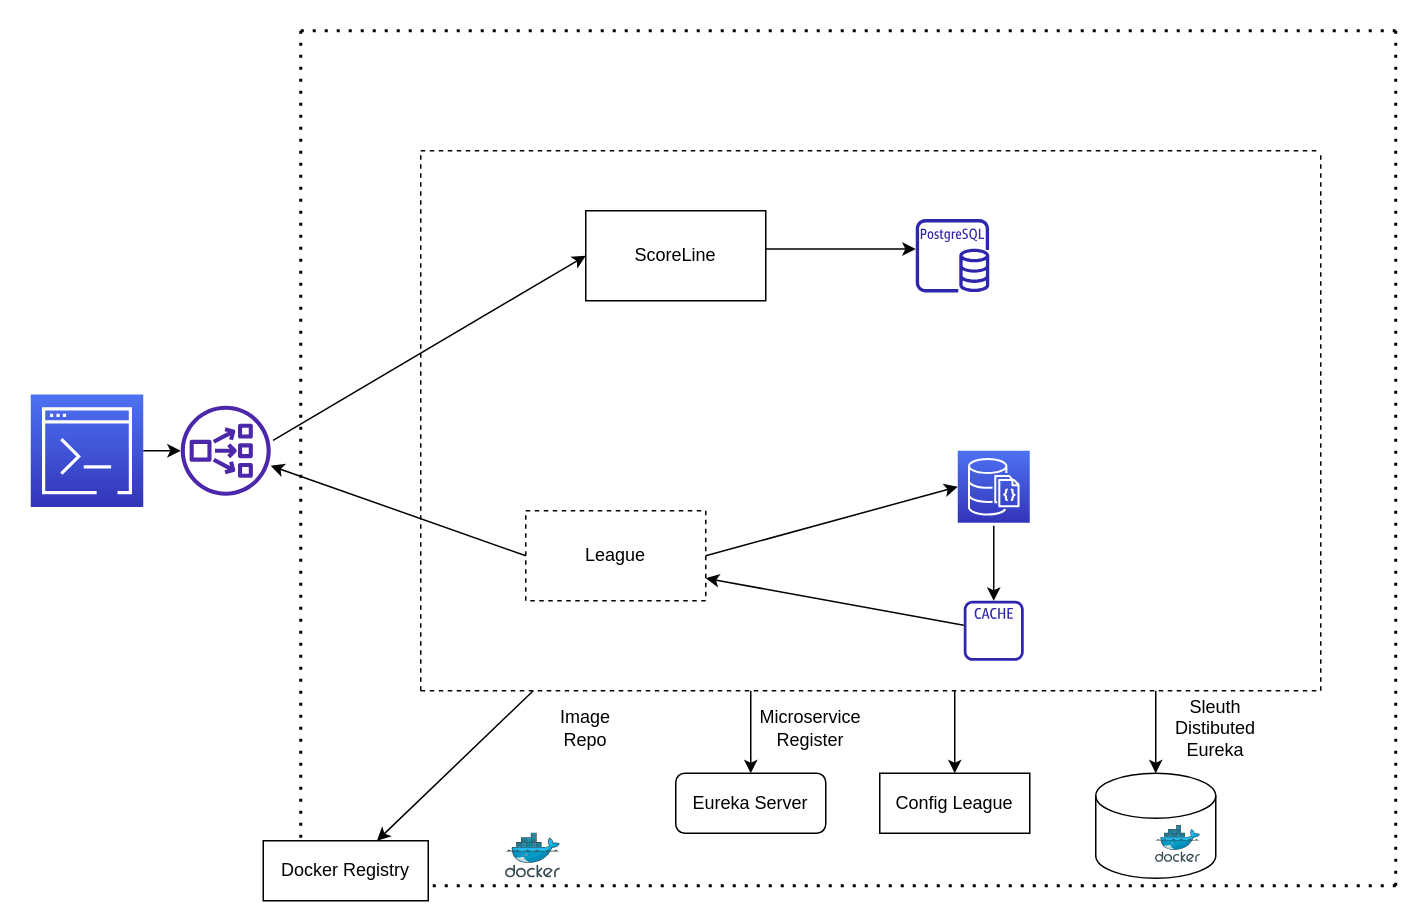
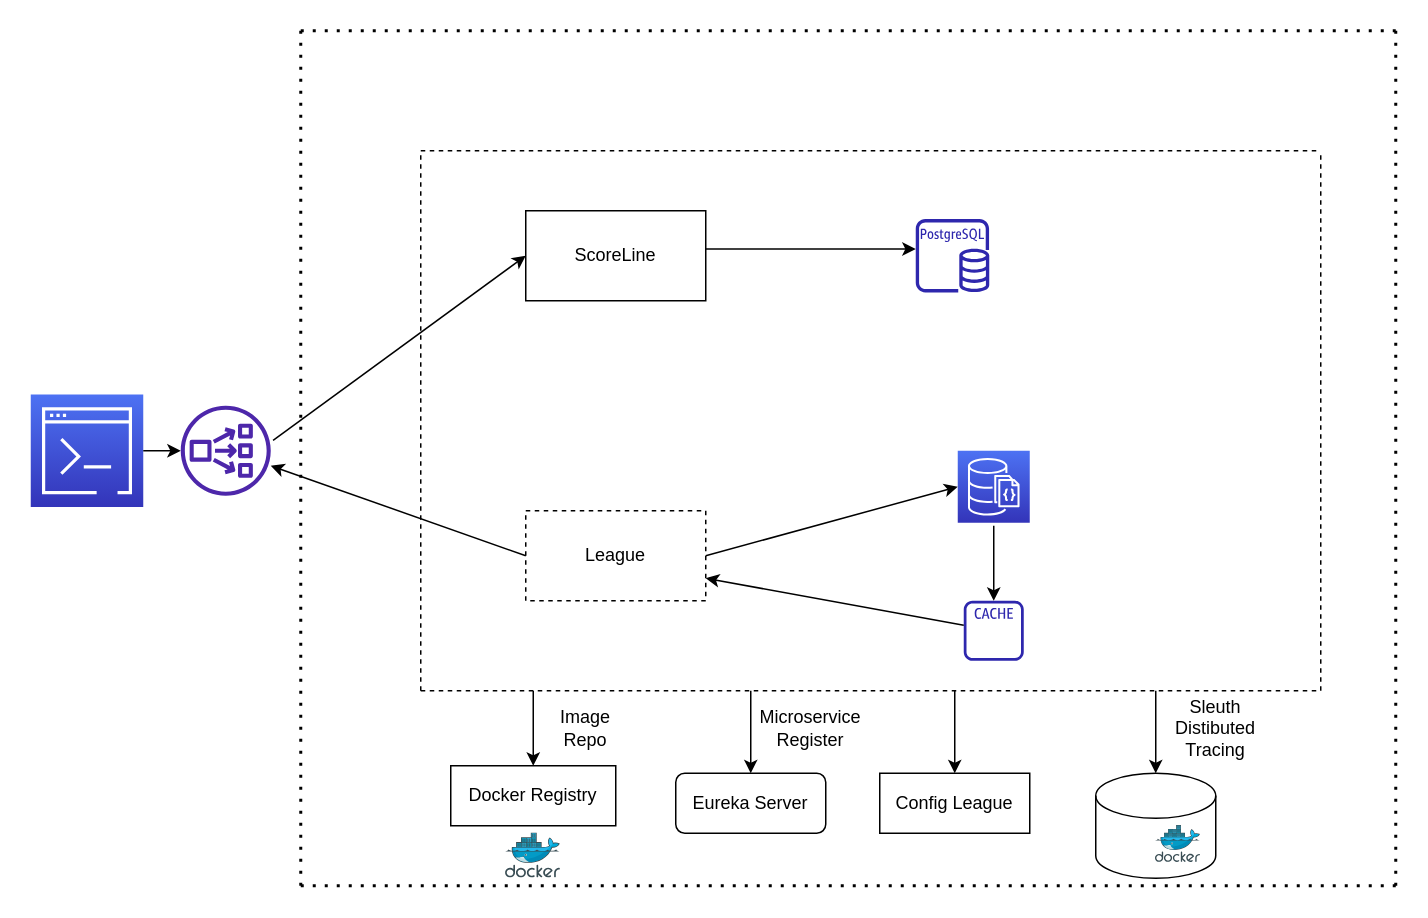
  <mxCell id="0" />
  <mxCell id="1" parent="0" />
  <mxCell id="2" value="" style="endArrow=none;dashed=1;html=1;dashPattern=1 3;strokeWidth=2;rounded=0;" edge="1" parent="1"><mxGeometry width="50" height="50" relative="1" as="geometry"><mxPoint x="200" y="20" as="sourcePoint" /><mxPoint x="930" y="20" as="targetPoint" /></mxGeometry></mxCell>
  <mxCell id="3" value="" style="endArrow=none;dashed=1;html=1;dashPattern=1 3;strokeWidth=2;rounded=0;" edge="1" parent="1"><mxGeometry width="50" height="50" relative="1" as="geometry"><mxPoint x="200" y="590" as="sourcePoint" /><mxPoint x="200" y="20" as="targetPoint" /></mxGeometry></mxCell>
  <mxCell id="4" value="" style="endArrow=none;dashed=1;html=1;dashPattern=1 3;strokeWidth=2;rounded=0;" edge="1" parent="1"><mxGeometry width="50" height="50" relative="1" as="geometry"><mxPoint x="200" y="590" as="sourcePoint" /><mxPoint x="930" y="590" as="targetPoint" /></mxGeometry></mxCell>
  <mxCell id="5" value="" style="sketch=0;outlineConnect=0;fontColor=#232F3E;gradientColor=none;fillColor=#4D27AA;strokeColor=none;dashed=0;verticalLabelPosition=bottom;verticalAlign=top;align=center;html=1;fontSize=12;fontStyle=0;aspect=fixed;pointerEvents=1;shape=mxgraph.aws4.network_load_balancer;" vertex="1" parent="1"><mxGeometry x="120" y="270" width="60" height="60" as="geometry" /></mxCell>
- <mxCell id="6" value="ScoreLine" style="rounded=0;whiteSpace=wrap;html=1;" vertex="1" parent="1"><mxGeometry x="390" y="140" width="120" height="60" as="geometry" /></mxCell>
+ <mxCell id="6" value="ScoreLine" style="rounded=0;whiteSpace=wrap;html=1;" vertex="1" parent="1"><mxGeometry x="350" y="140" width="120" height="60" as="geometry" /></mxCell>
  <mxCell id="7" value="League" style="rounded=0;whiteSpace=wrap;html=1;dashed=1;" vertex="1" parent="1"><mxGeometry x="350" y="340" width="120" height="60" as="geometry" /></mxCell>
  <mxCell id="8" value="" style="sketch=0;outlineConnect=0;fontColor=#232F3E;gradientColor=none;fillColor=#2E27AD;strokeColor=none;dashed=0;verticalLabelPosition=bottom;verticalAlign=top;align=center;html=1;fontSize=12;fontStyle=0;aspect=fixed;pointerEvents=1;shape=mxgraph.aws4.cache_node;" vertex="1" parent="1"><mxGeometry x="642" y="400" width="40" height="40" as="geometry" /></mxCell>
  <mxCell id="9" value="" style="sketch=0;points=[[0,0,0],[0.25,0,0],[0.5,0,0],[0.75,0,0],[1,0,0],[0,1,0],[0.25,1,0],[0.5,1,0],[0.75,1,0],[1,1,0],[0,0.25,0],[0,0.5,0],[0,0.75,0],[1,0.25,0],[1,0.5,0],[1,0.75,0]];outlineConnect=0;fontColor=#232F3E;gradientColor=#4D72F3;gradientDirection=north;fillColor=#3334B9;strokeColor=#ffffff;dashed=0;verticalLabelPosition=bottom;verticalAlign=top;align=center;html=1;fontSize=12;fontStyle=0;aspect=fixed;shape=mxgraph.aws4.resourceIcon;resIcon=mxgraph.aws4.documentdb_with_mongodb_compatibility;" vertex="1" parent="1"><mxGeometry x="638" y="300" width="48" height="48" as="geometry" /></mxCell>
  <mxCell id="10" value="" style="sketch=0;outlineConnect=0;fontColor=#232F3E;gradientColor=none;fillColor=#2E27AD;strokeColor=none;dashed=0;verticalLabelPosition=bottom;verticalAlign=top;align=center;html=1;fontSize=12;fontStyle=0;aspect=fixed;pointerEvents=1;shape=mxgraph.aws4.rds_postgresql_instance;" vertex="1" parent="1"><mxGeometry x="610" y="145.5" width="49" height="49" as="geometry" /></mxCell>
  <mxCell id="11" value="" style="endArrow=none;dashed=1;html=1;rounded=0;" edge="1" parent="1"><mxGeometry width="50" height="50" relative="1" as="geometry"><mxPoint x="280" y="100" as="sourcePoint" /><mxPoint x="880" y="100" as="targetPoint" /></mxGeometry></mxCell>
  <mxCell id="12" value="" style="endArrow=none;dashed=1;html=1;rounded=0;" edge="1" parent="1"><mxGeometry width="50" height="50" relative="1" as="geometry"><mxPoint x="280" y="460" as="sourcePoint" /><mxPoint x="280" y="100" as="targetPoint" /></mxGeometry></mxCell>
  <mxCell id="13" value="" style="endArrow=none;dashed=1;html=1;rounded=0;" edge="1" parent="1"><mxGeometry width="50" height="50" relative="1" as="geometry"><mxPoint x="280" y="460" as="sourcePoint" /><mxPoint x="880" y="460" as="targetPoint" /></mxGeometry></mxCell>
  <mxCell id="14" value="" style="endArrow=none;dashed=1;html=1;rounded=0;" edge="1" parent="1"><mxGeometry width="50" height="50" relative="1" as="geometry"><mxPoint x="880" y="460" as="sourcePoint" /><mxPoint x="880" y="100" as="targetPoint" /><Array as="points"><mxPoint x="880" y="280" /></Array></mxGeometry></mxCell>
  <mxCell id="15" value="" style="endArrow=classic;html=1;rounded=0;entryX=0;entryY=0.5;entryDx=0;entryDy=0;exitX=1.026;exitY=0.385;exitDx=0;exitDy=0;exitPerimeter=0;" edge="1" parent="1" source="5" target="6"><mxGeometry width="50" height="50" relative="1" as="geometry"><mxPoint x="480" y="350" as="sourcePoint" /><mxPoint x="530" y="300" as="targetPoint" /></mxGeometry></mxCell>
  <mxCell id="16" value="" style="endArrow=classic;html=1;rounded=0;entryX=0;entryY=0.408;entryDx=0;entryDy=0;entryPerimeter=0;exitX=1;exitY=0.425;exitDx=0;exitDy=0;exitPerimeter=0;" edge="1" parent="1" source="6" target="10"><mxGeometry width="50" height="50" relative="1" as="geometry"><mxPoint x="480" y="350" as="sourcePoint" /><mxPoint x="530" y="300" as="targetPoint" /></mxGeometry></mxCell>
  <mxCell id="17" value="" style="endArrow=classic;html=1;rounded=0;exitX=1;exitY=0.5;exitDx=0;exitDy=0;entryX=0;entryY=0.5;entryDx=0;entryDy=0;entryPerimeter=0;" edge="1" parent="1" source="7" target="9"><mxGeometry width="50" height="50" relative="1" as="geometry"><mxPoint x="480" y="350" as="sourcePoint" /><mxPoint x="530" y="300" as="targetPoint" /></mxGeometry></mxCell>
  <mxCell id="18" value="" style="endArrow=classic;html=1;rounded=0;entryX=1;entryY=0.75;entryDx=0;entryDy=0;" edge="1" parent="1" source="8" target="7"><mxGeometry width="50" height="50" relative="1" as="geometry"><mxPoint x="550" y="420" as="sourcePoint" /><mxPoint x="530" y="300" as="targetPoint" /></mxGeometry></mxCell>
  <mxCell id="19" value="" style="endArrow=classic;html=1;rounded=0;" edge="1" parent="1" target="8"><mxGeometry width="50" height="50" relative="1" as="geometry"><mxPoint x="662" y="350" as="sourcePoint" /><mxPoint x="790" y="320" as="targetPoint" /></mxGeometry></mxCell>
  <mxCell id="20" value="" style="endArrow=classic;html=1;rounded=0;exitX=0;exitY=0.5;exitDx=0;exitDy=0;" edge="1" parent="1" source="7"><mxGeometry width="50" height="50" relative="1" as="geometry"><mxPoint x="480" y="350" as="sourcePoint" /><mxPoint x="180" y="310" as="targetPoint" /></mxGeometry></mxCell>
  <mxCell id="21" value="" style="sketch=0;points=[[0,0,0],[0.25,0,0],[0.5,0,0],[0.75,0,0],[1,0,0],[0,1,0],[0.25,1,0],[0.5,1,0],[0.75,1,0],[1,1,0],[0,0.25,0],[0,0.5,0],[0,0.75,0],[1,0.25,0],[1,0.5,0],[1,0.75,0]];outlineConnect=0;fontColor=#232F3E;gradientColor=#4D72F3;gradientDirection=north;fillColor=#3334B9;strokeColor=#ffffff;dashed=0;verticalLabelPosition=bottom;verticalAlign=top;align=center;html=1;fontSize=12;fontStyle=0;aspect=fixed;shape=mxgraph.aws4.resourceIcon;resIcon=mxgraph.aws4.command_line_interface;" vertex="1" parent="1"><mxGeometry x="20" y="262.5" width="75" height="75" as="geometry" /></mxCell>
  <mxCell id="22" value="" style="endArrow=classic;html=1;rounded=0;exitX=1;exitY=0.5;exitDx=0;exitDy=0;exitPerimeter=0;" edge="1" parent="1" source="21"><mxGeometry width="50" height="50" relative="1" as="geometry"><mxPoint x="370" y="350" as="sourcePoint" /><mxPoint x="120" y="300" as="targetPoint" /></mxGeometry></mxCell>
  <mxCell id="23" value="" style="endArrow=none;dashed=1;html=1;dashPattern=1 3;strokeWidth=2;rounded=0;" edge="1" parent="1"><mxGeometry width="50" height="50" relative="1" as="geometry"><mxPoint x="930" y="590" as="sourcePoint" /><mxPoint x="930" y="20" as="targetPoint" /></mxGeometry></mxCell>
  <mxCell id="24" value="" style="sketch=0;aspect=fixed;html=1;points=[];align=center;image;fontSize=12;image=img/lib/mscae/Docker.svg;" vertex="1" parent="1"><mxGeometry x="336.7" y="555" width="36.59" height="30" as="geometry" /></mxCell>
- <mxCell id="25" value="Docker Registry" style="rounded=0;whiteSpace=wrap;html=1;" vertex="1" parent="1"><mxGeometry x="175" y="560" width="110" height="40" as="geometry" /></mxCell>
+ <mxCell id="25" value="Docker Registry" style="rounded=0;whiteSpace=wrap;html=1;" vertex="1" parent="1"><mxGeometry x="300" y="510" width="110" height="40" as="geometry" /></mxCell>
  <mxCell id="26" value="Eureka Server" style="whiteSpace=wrap;html=1;rounded=1;" vertex="1" parent="1"><mxGeometry x="450" y="515" width="100" height="40" as="geometry" /></mxCell>
  <mxCell id="27" value="Config League" style="rounded=0;whiteSpace=wrap;html=1;" vertex="1" parent="1"><mxGeometry x="586" y="515" width="100" height="40" as="geometry" /></mxCell>
  <mxCell id="28" value="" style="shape=cylinder3;whiteSpace=wrap;html=1;boundedLbl=1;backgroundOutline=1;size=15;" vertex="1" parent="1"><mxGeometry x="730" y="515" width="80" height="70" as="geometry" /></mxCell>
  <mxCell id="29" value="" style="endArrow=classic;html=1;rounded=0;" edge="1" parent="1" target="28"><mxGeometry width="50" height="50" relative="1" as="geometry"><mxPoint x="770" y="460" as="sourcePoint" /><mxPoint x="820" y="410" as="targetPoint" /></mxGeometry></mxCell>
  <mxCell id="30" value="" style="endArrow=classic;html=1;rounded=0;entryX=0.5;entryY=0;entryDx=0;entryDy=0;" edge="1" parent="1" target="27"><mxGeometry width="50" height="50" relative="1" as="geometry"><mxPoint x="636" y="460" as="sourcePoint" /><mxPoint x="730" y="290" as="targetPoint" /></mxGeometry></mxCell>
- <mxCell id="31" value="Sleuth Distibuted Eureka" style="text;html=1;strokeColor=none;fillColor=none;align=center;verticalAlign=middle;whiteSpace=wrap;rounded=0;" vertex="1" parent="1"><mxGeometry x="780" y="470" width="60" height="30" as="geometry" /></mxCell>
+ <mxCell id="31" value="Sleuth Distibuted Tracing" style="text;html=1;strokeColor=none;fillColor=none;align=center;verticalAlign=middle;whiteSpace=wrap;rounded=0;" vertex="1" parent="1"><mxGeometry x="780" y="470" width="60" height="30" as="geometry" /></mxCell>
  <mxCell id="32" value="" style="endArrow=classic;html=1;rounded=0;entryX=0.5;entryY=0;entryDx=0;entryDy=0;" edge="1" parent="1" target="26"><mxGeometry width="50" height="50" relative="1" as="geometry"><mxPoint x="500" y="460" as="sourcePoint" /><mxPoint x="730" y="280" as="targetPoint" /></mxGeometry></mxCell>
  <mxCell id="33" value="Microservice Register" style="text;html=1;strokeColor=none;fillColor=none;align=center;verticalAlign=middle;whiteSpace=wrap;rounded=0;" vertex="1" parent="1"><mxGeometry x="510" y="470" width="60" height="30" as="geometry" /></mxCell>
  <mxCell id="34" value="" style="endArrow=classic;html=1;rounded=0;" edge="1" parent="1" target="25"><mxGeometry width="50" height="50" relative="1" as="geometry"><mxPoint x="355" y="460" as="sourcePoint" /><mxPoint x="395" y="410" as="targetPoint" /></mxGeometry></mxCell>
  <mxCell id="35" value="Image Repo" style="text;html=1;strokeColor=none;fillColor=none;align=center;verticalAlign=middle;whiteSpace=wrap;rounded=0;" vertex="1" parent="1"><mxGeometry x="360" y="470" width="60" height="30" as="geometry" /></mxCell>
  <mxCell id="36" value="" style="sketch=0;aspect=fixed;html=1;points=[];align=center;image;fontSize=12;image=img/lib/mscae/Docker.svg;" vertex="1" parent="1"><mxGeometry x="770" y="550" width="30" height="24.6" as="geometry" /></mxCell>
